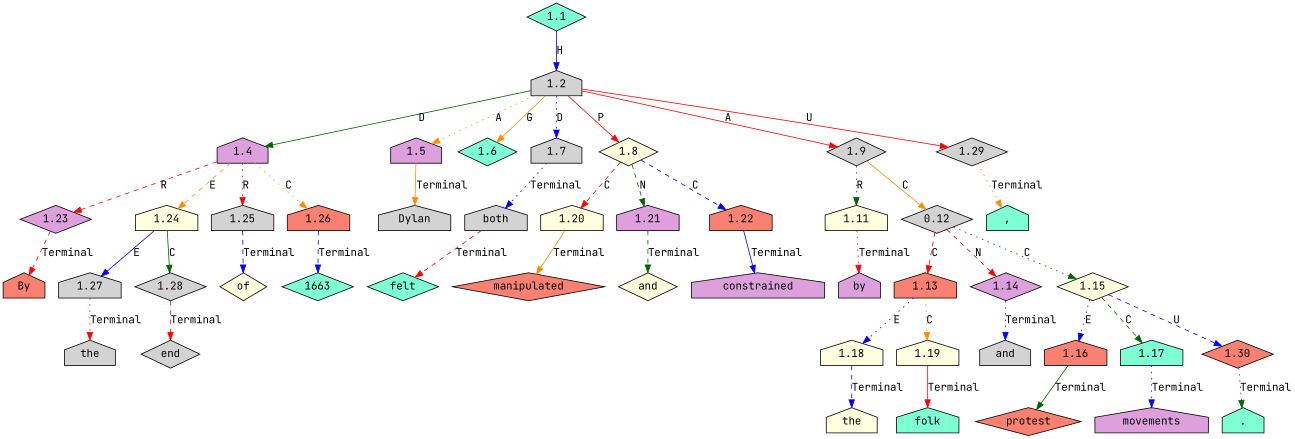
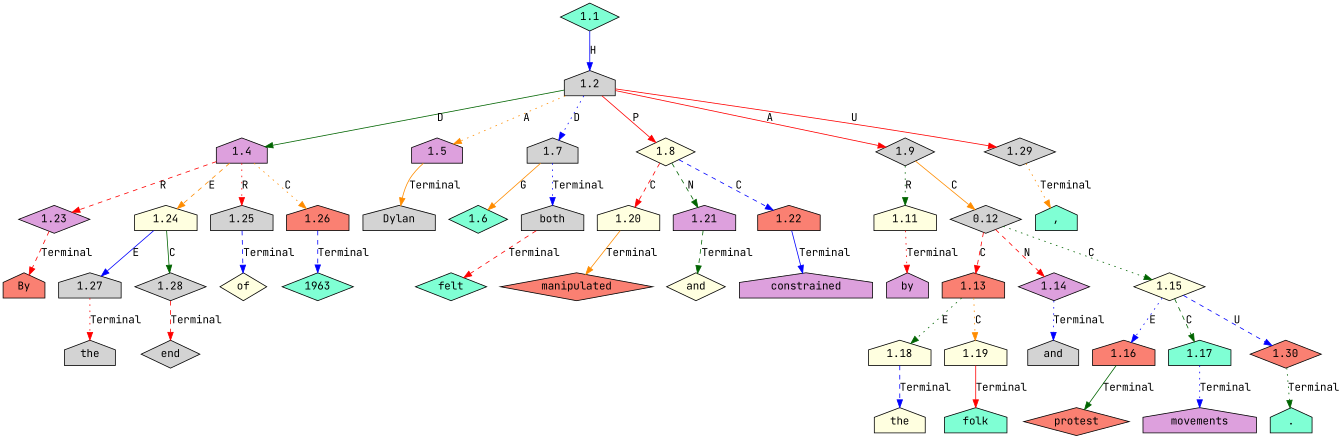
  digraph {
    fontname="JetBrains Mono"
    node [fillcolor=lightgrey fontname="JetBrains Mono" ordering=out shape=house style=filled]
    edge [color=red fontname="JetBrains Mono" ordering=out style=dashed]
    n1 [fillcolor=salmon label=By]
    n2 [fillcolor=salmon label=manipulated shape=diamond]
    n3 [fillcolor=lightyellow label=and shape=diamond]
    n4 [fillcolor=plum label=constrained]
    n5 [fillcolor=plum label=by]
    n6 [fillcolor=lightyellow label=the]
    n7 [fillcolor=aquamarine label=folk]
    n8 [label=and]
    n9 [fillcolor=salmon label=protest shape=diamond]
    n10 [fillcolor=plum label=movements]
    n11 [fillcolor=aquamarine label="."]
    n12 [label=the]
    n13 [label=end shape=diamond]
    n14 [fillcolor=lightyellow label=of shape=diamond]
-   n15 [fillcolor=aquamarine label=1663 shape=diamond]
+   n15 [fillcolor=aquamarine label=1963 shape=diamond]
    n16 [fillcolor=aquamarine label=","]
    n17 [label=Dylan]
    n18 [fillcolor=aquamarine label=felt shape=diamond]
    n19 [label=both]
    n20 [fillcolor=aquamarine label=1.1 shape=diamond]
    n21 [label=1.2]
    n22 [fillcolor=plum label=1.4]
    n23 [fillcolor=plum label=1.5]
    n24 [fillcolor=aquamarine label=1.6 shape=diamond]
    n25 [label=1.7]
    n26 [fillcolor=lightyellow label=1.8 shape=diamond]
    n27 [label=1.9 shape=diamond]
    n28 [label=1.29 shape=diamond]
    n29 [fillcolor=plum label=1.23 shape=diamond]
    n30 [fillcolor=lightyellow label=1.24]
    n31 [label=1.25]
    n32 [fillcolor=salmon label=1.26]
    n33 [fillcolor=lightyellow label=1.20]
    n34 [fillcolor=plum label=1.21]
    n35 [fillcolor=salmon label=1.22]
    n36 [fillcolor=lightyellow label=1.11]
    n37 [label=0.12 shape=diamond]
    n38 [label=1.27]
    n39 [label=1.28 shape=diamond]
    n40 [fillcolor=salmon label=1.13]
    n41 [fillcolor=plum label=1.14 shape=diamond]
    n42 [fillcolor=lightyellow label=1.15 shape=diamond]
    n43 [fillcolor=lightyellow label=1.18]
    n44 [fillcolor=lightyellow label=1.19]
    n45 [fillcolor=salmon label=1.16]
    n46 [fillcolor=aquamarine label=1.17]
    n47 [fillcolor=salmon label=1.30 shape=diamond]
    n19 -> n18 [label=Terminal]
    n20 -> n21 [color=blue label=H style=solid]
    n21 -> n22 [color=darkgreen label=D style=solid]
    n21 -> n23 [color=darkorange label=A style=dotted]
-   n21 -> n24 [color=darkorange label=G style=solid]
+   n25 -> n24 [color=darkorange label=G style=solid]
    n21 -> n25 [color=blue label=D style=dotted]
    n21 -> n26 [label=P style=solid]
    n21 -> n27 [label=A style=solid]
    n21 -> n28 [label=U style=solid]
    n22 -> n29 [label=R]
    n22 -> n30 [color=darkorange label=E]
    n22 -> n31 [label=R style=dotted]
    n22 -> n32 [color=darkorange label=C style=dotted]
    n23 -> n17 [color=darkorange label=Terminal style=solid]
    n25 -> n19 [color=blue label=Terminal style=dotted]
    n26 -> n33 [label=C]
    n26 -> n34 [color=darkgreen label=N]
    n26 -> n35 [color=blue label=C]
    n27 -> n36 [color=darkgreen label=R style=dotted]
    n27 -> n37 [color=darkorange label=C style=solid]
    n28 -> n16 [color=darkorange label=Terminal style=dotted]
    n29 -> n1 [label=Terminal]
    n30 -> n38 [color=blue label=E style=solid]
    n30 -> n39 [color=darkgreen label=C style=solid]
    n31 -> n14 [color=blue label=Terminal]
    n32 -> n15 [color=blue label=Terminal]
    n33 -> n2 [color=darkorange label=Terminal style=solid]
    n34 -> n3 [color=darkgreen label=Terminal]
    n35 -> n4 [color=blue label=Terminal style=solid]
    n36 -> n5 [label=Terminal style=dotted]
    n37 -> n40 [label=C]
    n37 -> n41 [label=N]
    n37 -> n42 [color=darkgreen label=C style=dotted]
    n38 -> n12 [label=Terminal style=dotted]
    n39 -> n13 [label=Terminal]
-   n40 -> n43 [color=blue label=E style=dotted]
+   n40 -> n43 [color=darkgreen label=E style=dotted]
    n40 -> n44 [color=darkorange label=C style=dotted]
    n41 -> n8 [color=blue label=Terminal style=dotted]
    n42 -> n45 [color=blue label=E style=dotted]
    n42 -> n46 [color=darkgreen label=C]
    n42 -> n47 [color=blue label=U]
    n43 -> n6 [color=blue label=Terminal]
    n44 -> n7 [label=Terminal style=solid]
    n45 -> n9 [color=darkgreen label=Terminal style=solid]
    n46 -> n10 [color=blue label=Terminal style=dotted]
    n47 -> n11 [color=darkgreen label=Terminal style=dotted]
  }
